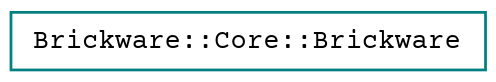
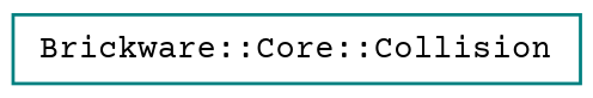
  digraph {
    rankdir=LR
    fontname="Courier Prime"
-   n1 [color=teal fillcolor=white fontname="Courier Prime" fontsize=10 height=0.2 label="Brickware::Core::Brickware" shape=record style=filled width=0.4]
+   n1 [color=teal fillcolor=white fontname="Courier Prime" fontsize=10 height=0.2 label="Brickware::Core::Collision" shape=record style=filled width=0.4]
  }
